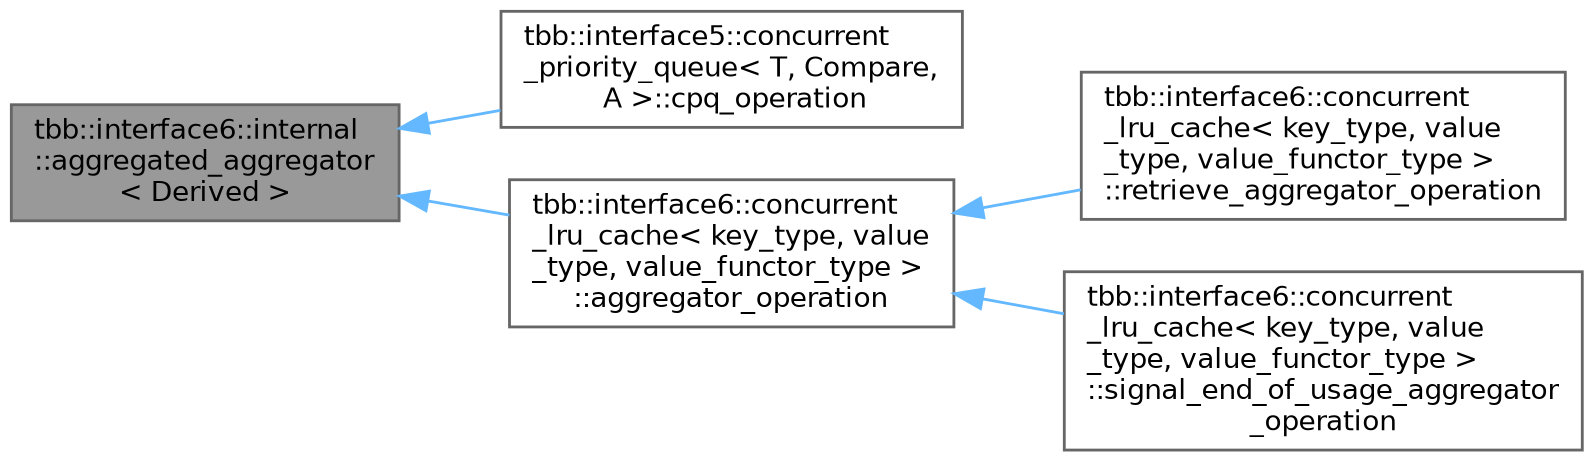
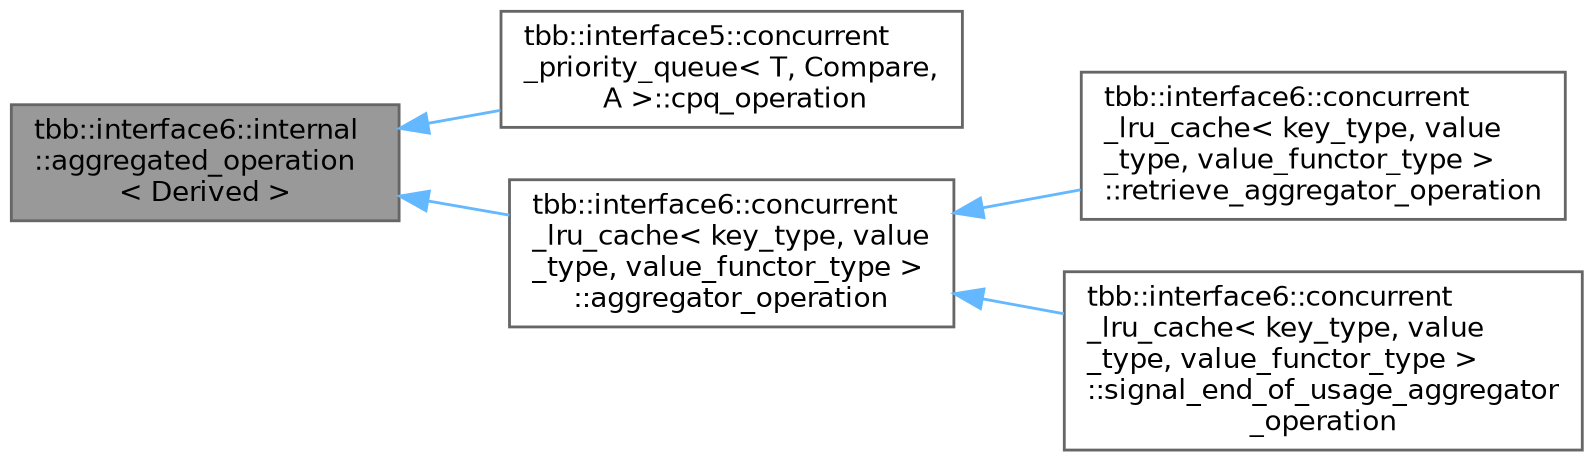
  digraph {
    rankdir=LR
    node [color=gray40 fillcolor=white fontname=Helvetica fontsize=10 shape=box style=filled]
    edge [color=steelblue1 dir=back fontname=Helvetica fontsize=10 labelfontname=Helvetica labelfontsize=10 style=solid]
-   n1 [fillcolor=grey60 fontcolor=black height=0.2 label="tbb::interface6::internal\l::aggregated_aggregator\l\< Derived \>" width=0.4]
+   n1 [fillcolor=grey60 fontcolor=black height=0.2 label="tbb::interface6::internal\l::aggregated_operation\l\< Derived \>" width=0.4]
    n2 [height=0.2 label="tbb::interface5::concurrent\l_priority_queue\< T, Compare,\l A \>::cpq_operation" width=0.4]
    n3 [height=0.2 label="tbb::interface6::concurrent\l_lru_cache\< key_type, value\l_type, value_functor_type \>\l::aggregator_operation" width=0.4]
    n4 [height=0.2 label="tbb::interface6::concurrent\l_lru_cache\< key_type, value\l_type, value_functor_type \>\l::retrieve_aggregator_operation" width=0.4]
    n5 [height=0.2 label="tbb::interface6::concurrent\l_lru_cache\< key_type, value\l_type, value_functor_type \>\l::signal_end_of_usage_aggregator\l_operation" width=0.4]
    n1 -> n2
    n1 -> n3
    n3 -> n4
    n3 -> n5
  }
